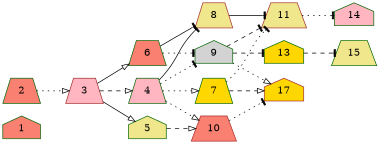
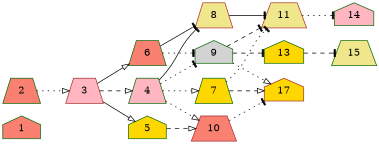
  digraph {
    rankdir=LR
    node [alpha=0.08 color=darkgreen fillcolor=salmon shape=trapezium style=filled]
    edge [arrowhead=tee style=dotted]
    1 [alpha=0.15 expect_size=15864832 shape=house]
    2 [alpha=0.01 expect_size=6294528]
    3 [alpha=0.04 color=brown expect_size=51547136 fillcolor=lightpink]
    4 [alpha=0.20 expect_size=34276352 fillcolor=lightpink]
-   5 [alpha=0.16 expect_size=42730496 fillcolor=khaki shape=house]
+   5 [alpha=0.16 expect_size=42730496 fillcolor=gold shape=house]
    6 [alpha=0.09 expect_size=38068224]
    7 [expect_size=46968832 fillcolor=gold]
    8 [color=brown expect_size=16027648 fillcolor=khaki]
    9 [expect_size=37184512 fillcolor=lightgrey shape=house]
    10 [alpha=0.19 color=brown expect_size=23332864]
    11 [alpha=0.10 color=brown expect_size=34255872 fillcolor=khaki]
    n12 [alpha=0.01 color=brown expect_size=21646336 fillcolor=gold label=17 shape=house]
    13 [alpha=0.03 expect_size=23914496 fillcolor=gold shape=house]
    14 [expect_size=32989184 fillcolor=lightpink shape=house]
    15 [alpha=0.15 expect_size=31927296 fillcolor=khaki]
    2 -> 3 [arrowhead=onormal]
    3 -> 4 [arrowhead=onormal style=dashed]
    3 -> 5 [arrowhead=onormal style=solid]
    3 -> 6 [arrowhead=onormal style=solid]
    4 -> 7 [arrowhead=onormal]
    4 -> 8 [style=solid]
    4 -> 9
    4 -> 10 [arrowhead=onormal]
    5 -> 10 [arrowhead=onormal style=dashed]
    6 -> 8 [style=solid]
    6 -> 9
    7 -> 11
    7 -> n12 [arrowhead=onormal style=dashed]
    8 -> 11 [style=solid]
    9 -> 11 [style=dashed]
    9 -> n12 [arrowhead=onormal]
    9 -> 13 [style=dashed]
    10 -> n12
    11 -> 14
    13 -> 15 [style=dashed]
  }
